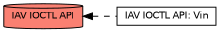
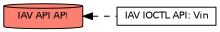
  digraph {
    rankdir=LR
    node [color=black fontname=Helvetica fontsize=10 style=filled]
-   n1 [height=0.2 label="IAV IOCTL API" shape=cylinder width=0.4 fillcolor=salmon]
+   n1 [height=0.2 label="IAV API API" shape=cylinder width=0.4 fillcolor=salmon]
    n2 [fillcolor=white fontcolor=black height=0.2 label="IAV IOCTL API: Vin" shape=box width=0.4]
    n1 -> n2 [dir=back fontname=Helvetica fontsize=10 labelfontname=Helvetica labelfontsize=10 shape=plaintext style=dashed]
  }
